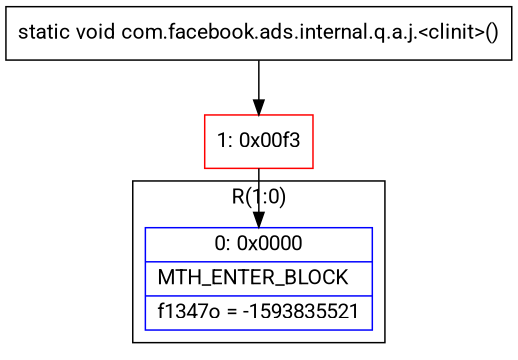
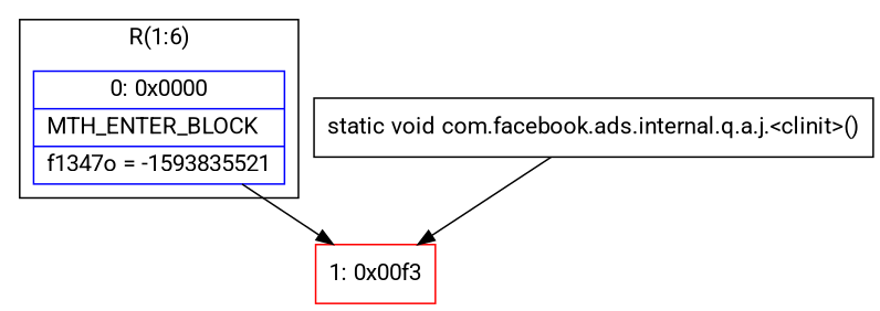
  digraph {
    fontname=Roboto
    node [fontname=Roboto shape=record]
    edge [fontname=Roboto]
    n1 [color=blue label="{0\:\ 0x0000|MTH_ENTER_BLOCK\l|f1347o = \-1593835521\l}"]
    n2 [color=red label="{1\:\ 0x00f3}"]
    n3 [label="{static void com.facebook.ads.internal.q.a.j.\<clinit\>() }"]
    subgraph cluster_1 {
-     label="R(1:0)"
+     label="R(1:6)"
      n1
    }
-   n2 -> n1
+   n1 -> n2
    n3 -> n2
  }
